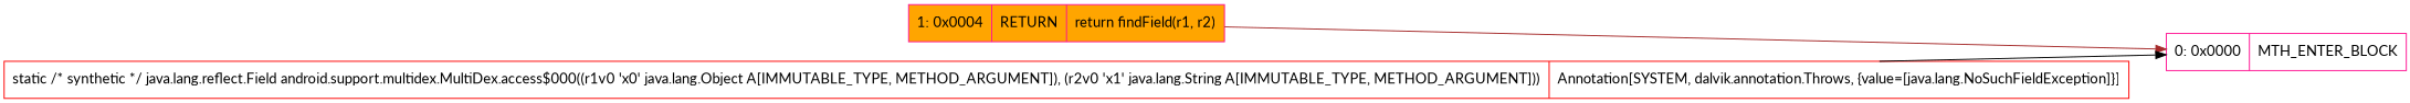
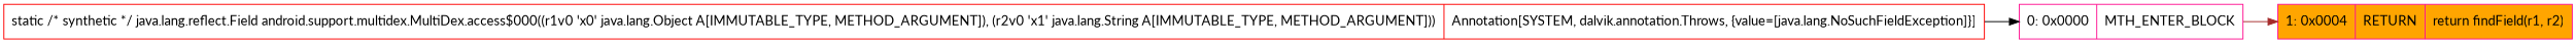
  digraph {
    rankdir=LR
    fontname=Lato
    node [shape=record style=filled fillcolor=white color=deeppink fontname=Lato]
    edge [fontname=Lato]
    n1 [label="{0\:\ 0x0000|MTH_ENTER_BLOCK\l}"]
    n2 [label="{1\:\ 0x0004|RETURN\l|return findField(r1, r2)\l}" fillcolor=orange]
    n3 [label="{static \/* synthetic *\/ java.lang.reflect.Field android.support.multidex.MultiDex.access$000((r1v0 'x0' java.lang.Object A[IMMUTABLE_TYPE, METHOD_ARGUMENT]), (r2v0 'x1' java.lang.String A[IMMUTABLE_TYPE, METHOD_ARGUMENT]))  | Annotation[SYSTEM, dalvik.annotation.Throws, \{value=[java.lang.NoSuchFieldException]\}]\l}" color=red]
-   n2 -> n1 [color=brown]
+   n1 -> n2 [color=brown]
    n3 -> n1 [color=black]
  }
